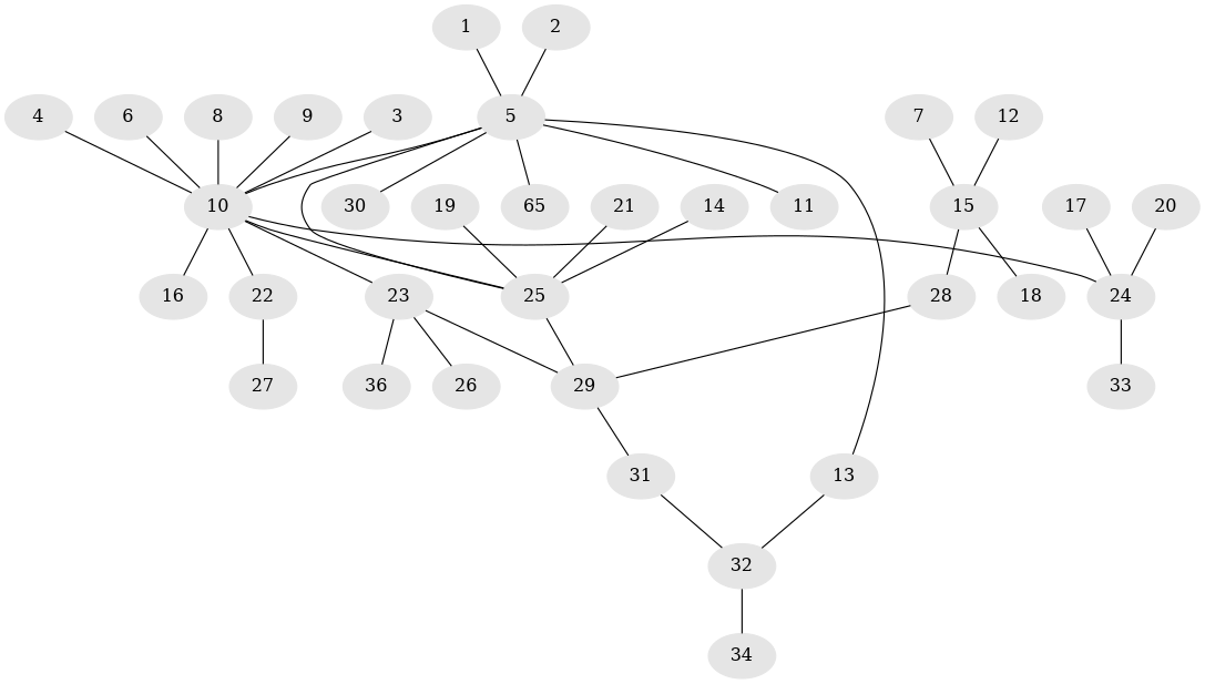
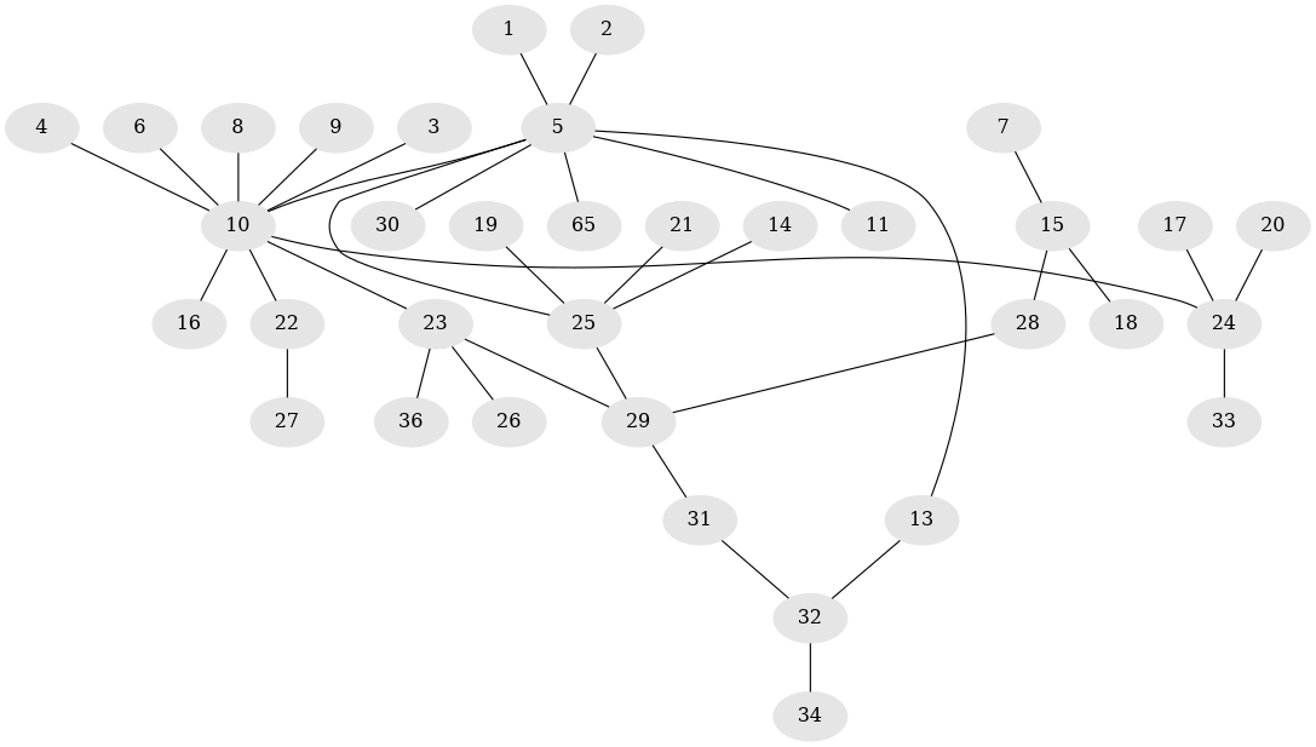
  graph {
    node [color=gray90 style=filled]
    edge [weight=1.0]
    1
    5
    10
    11
    13
    25
    30
    n8 [label=65]
    2
    3
    16
    22
    23
    24
    4
    32
    29
    6
    7
    15
    18
    28
    8
    9
    27
    26
    36
    33
-   12
    34
    14
    17
    19
    20
    21
    31
    1 -- 5
    5 -- 10
    5 -- 11
    5 -- 13
    5 -- 25
    5 -- 30
    5 -- n8
-   10 -- 25
    10 -- 16
    10 -- 22
    10 -- 23
    10 -- 24
    13 -- 32
    25 -- 29
    2 -- 5
    3 -- 10
    22 -- 27
    23 -- 29
    23 -- 26
    23 -- 36
    24 -- 33
    4 -- 10
    32 -- 34
    29 -- 31
    6 -- 10
    7 -- 15
    15 -- 18
    15 -- 28
    28 -- 29
    8 -- 10
    9 -- 10
-   12 -- 15
    14 -- 25
    17 -- 24
    19 -- 25
    20 -- 24
    21 -- 25
    31 -- 32
  }
